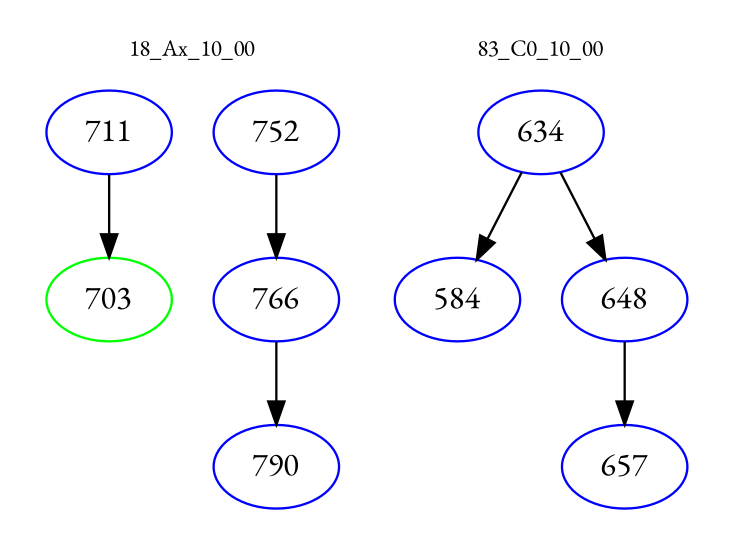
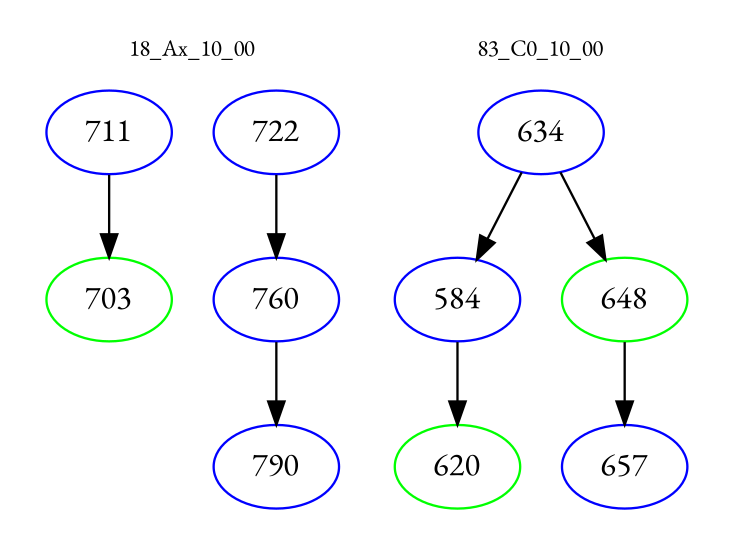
  digraph {
    fontname="EB Garamond"
    node [color=blue fontname="EB Garamond"]
    edge [color=black fontname="EB Garamond"]
-   n1 [label=752]
+   n1 [label=722]
    n2 [label=711]
-   n3 [label=766]
+   n3 [label=760]
    n4 [color=green label=703]
    n5 [label=790]
    n6 [label=634]
    n7 [label=584]
-   n8 [label=648]
+   n8 [color=green label=648]
+   n9 [color=green label=620]
    n10 [label=657]
    subgraph cluster_1 {
      color=white
      fontsize=10
      label="18_Ax_10_00"
      n1
      n2
      n3
      n4
      n5
    }
    subgraph cluster_2 {
      color=white
      fontsize=10
      label="83_C0_10_00"
      n6
      n7
      n8
+     n9
      n10
    }
    n1 -> n3
    n2 -> n4
    n3 -> n5
    n6 -> n7
    n6 -> n8
+   n7 -> n9
    n8 -> n10
  }
